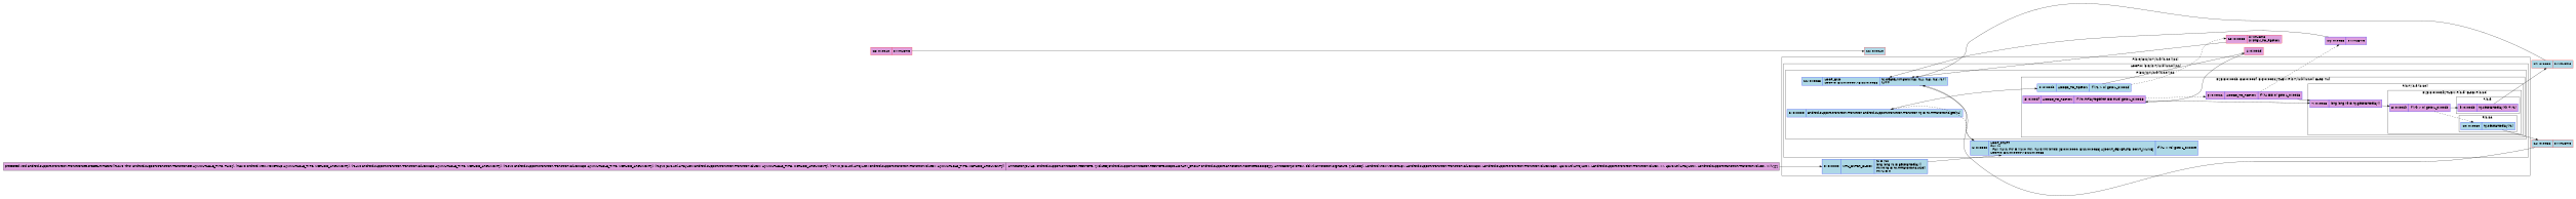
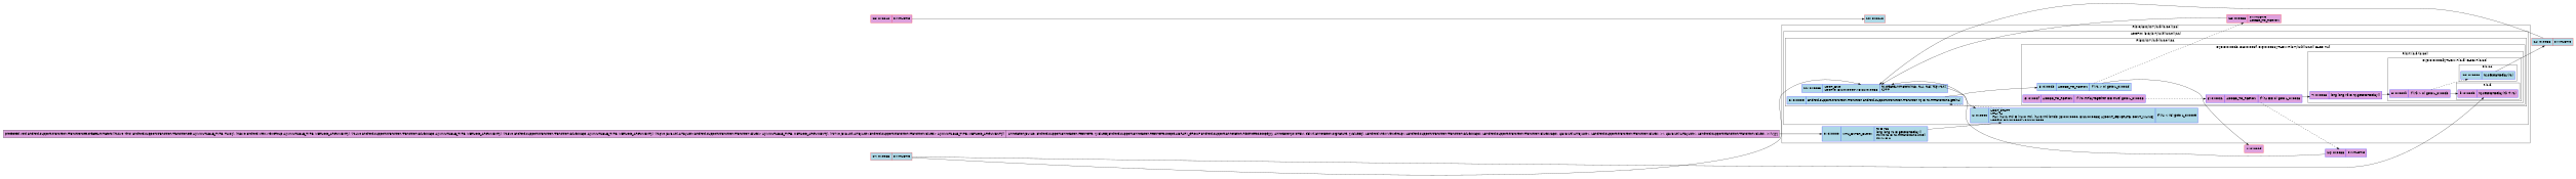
  digraph {
    fontname="DejaVu Sans"
    rankdir=LR
    node [color=blue fillcolor=plum fontname="DejaVu Sans" shape=record style=filled]
    edge [fontname="DejaVu Sans"]
    n1 [label="{9\:\ 0x002b|r6.setStartDelay(r9 + r1)\l}"]
    n2 [fillcolor=lightblue label="{10\:\ 0x0030|r6.setStartDelay(r1)\l}"]
    n3 [label="{8\:\ 0x0029|if (r9 \> 0) goto L_0x002b\l}"]
    n4 [label="{7\:\ 0x0023|long long r9 = r6.getStartDelay()\l}"]
    n5 [fillcolor=lightblue label="{3\:\ 0x001b|ADDED_TO_REGION\l|if (r1 \> 0) goto L_0x001d\l}"]
    n6 [label="{5\:\ 0x001f|ADDED_TO_REGION\l|if (r0.mPlayTogether == true) goto L_0x0023\l}"]
    n7 [label="{6\:\ 0x0021|ADDED_TO_REGION\l|if (r4 == 0) goto L_0x0023\l}"]
    n8 [fillcolor=lightblue label="{2\:\ 0x000e|android.support.transition.Transition android.support.transition.Transition r6 = r0.mTransitions.get(r4)\l}"]
    n9 [fillcolor=lightblue label="{11\:\ 0x0033|LOOP_END\lLOOP:0: B:1:0x000c\-\>B:11:0x0033\l|r6.createAnimators(r13, r14, r15, r16, r17)\lr4++\l}"]
-   n10 [fillcolor=lightblue label="{1\:\ 0x000c|LOOP_START\lPHI: r4 \l  PHI: (r4v1 int) = (r4v0 int), (r4v2 int) binds: [B:0:0x0000, B:11:0x0033] A[DONT_GENERATE, DONT_INLINE]\lLOOP:0: B:1:0x000c\-\>B:11:0x0033\l|if (r4 \< r3) goto L_0x000e\l}"]
+   n10 [fillcolor=lightblue label="{1\:\ 0x000c|LOOP_START\lMTH: r4 \l  PHI: (r4v1 int) = (r4v0 int), (r4v2 int) binds: [B:0:0x0000, B:11:0x0033] A[DONT_GENERATE, DONT_INLINE]\lLOOP:0: B:1:0x000c\-\>B:11:0x0033\l|if (r4 \< r3) goto L_0x000e\l}"]
    n11 [fillcolor=lightblue label="{0\:\ 0x0000|MTH_ENTER_BLOCK\l|r0 = r12\llong long r1 = getStartDelay()\lint int r3 = r0.mTransitions.size()\lint r4 = 0\l}"]
    n12 [color=red fillcolor=lightblue label="{17\:\ 0x0033|SYNTHETIC\l}"]
    n13 [color=red fillcolor=lightblue label="{14\:\ 0x0033|SYNTHETIC\l}"]
    n14 [color=red label="{4\:\ 0x001d}"]
-   n15 [color=red label="{15\:\ 0x0033|SYNTHETIC\lSYSTEM_TO_REGION\l}"]
+   n15 [color=red label="{15\:\ 0x0033|SYNTHETIC\lADDED_TO_REGION\l}"]
    n16 [label="{16\:\ 0x0033|SYNTHETIC\l}"]
    n17 [color=red label="{13\:\ 0x0040|SYNTHETIC\l}"]
    n18 [color=red fillcolor=lightblue label="{12\:\ 0x0040}"]
    n19 [label="{protected void android.support.transition.TransitionSet.createAnimators((r12v0 'this' android.support.transition.TransitionSet A[IMMUTABLE_TYPE, THIS]), (r13v0 android.view.ViewGroup A[IMMUTABLE_TYPE, METHOD_ARGUMENT]), (r14v0 android.support.transition.TransitionValuesMaps A[IMMUTABLE_TYPE, METHOD_ARGUMENT]), (r15v0 android.support.transition.TransitionValuesMaps A[IMMUTABLE_TYPE, METHOD_ARGUMENT]), (r16v0 java.util.ArrayList\<android.support.transition.TransitionValues\> A[IMMUTABLE_TYPE, METHOD_ARGUMENT]), (r17v0 java.util.ArrayList\<android.support.transition.TransitionValues\> A[IMMUTABLE_TYPE, METHOD_ARGUMENT]))  | Annotation[BUILD, android.support.annotation.RestrictTo, \{value=[android.support.annotation.RestrictTo.Scope.LIBRARY_GROUP android.support.annotation.RestrictTo$Scope]\}], Annotation[SYSTEM, dalvik.annotation.Signature, \{value=[(, Landroid\/view\/ViewGroup;, Landroid\/support\/transition\/TransitionValuesMaps;, Landroid\/support\/transition\/TransitionValuesMaps;, Ljava\/util\/ArrayList\<, Landroid\/support\/transition\/TransitionValues;, \>;, Ljava\/util\/ArrayList\<, Landroid\/support\/transition\/TransitionValues;, \>;)V]\}]\l}" color=""]
    subgraph cluster_1 {
      label="R(2:0|(3:2|(2:7|(1:9)(1:10))|11))"
      n11
      subgraph cluster_2 {
        label="LOOP:0: (3:2|(2:7|(1:9)(1:10))|11)"
        n10
        subgraph cluster_3 {
          label="R(3:2|(2:7|(1:9)(1:10))|11)"
          n8
          n9
          subgraph cluster_4 {
            label="IF [B:3:0x001b, B:5:0x001f, B:6:0x0021] THEN: R(2:7|(1:9)(1:10)) ELSE: null"
            n5
            n6
            n7
            subgraph cluster_5 {
              label="R(2:7|(1:9)(1:10))"
              n4
              subgraph cluster_6 {
                label="IF [B:8:0x0029] THEN: R(1:9) ELSE: R(1:10)"
                n3
                subgraph cluster_7 {
                  label="R(1:9)"
                  n1
                }
                subgraph cluster_8 {
                  label="R(1:10)"
                  n2
                }
              }
            }
          }
        }
      }
    }
-   n1 -> n12
+   n12 -> n1
    n2 -> n13
    n3 -> n1
    n3 -> n2 [style=dashed]
    n4 -> n3
    n5 -> n14
    n5 -> n15 [style=dashed]
-   n6 -> n4
    n6 -> n7 [style=dashed]
    n7 -> n4
    n7 -> n16 [style=dashed]
    n8 -> n5
    n9 -> n10
    n10 -> n8 [style=dashed]
    n11 -> n10
    n12 -> n9
    n13 -> n9
-   n14 -> n6
    n15 -> n9
    n16 -> n9
    n17 -> n18
    n19 -> n11
  }
